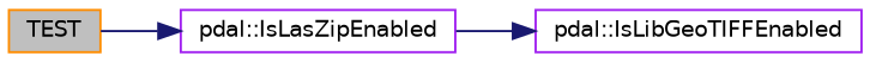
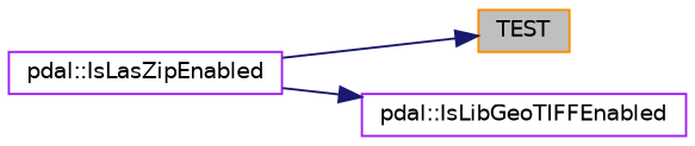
  digraph {
    rankdir=LR
    node [color=purple fillcolor=white fontname=Helvetica fontsize=10 shape=record style=filled]
    edge [color=midnightblue fontname=Helvetica fontsize=10 labelfontname=Helvetica labelfontsize=10 style=solid]
    n1 [color=darkorange fillcolor=grey75 fontcolor=black height=0.2 label=TEST width=0.4]
    n2 [height=0.2 label="pdal::IsLasZipEnabled" width=0.4]
    n3 [height=0.2 label="pdal::IsLibGeoTIFFEnabled" width=0.4]
-   n1 -> n2
+   n2 -> n1
    n2 -> n3
  }
